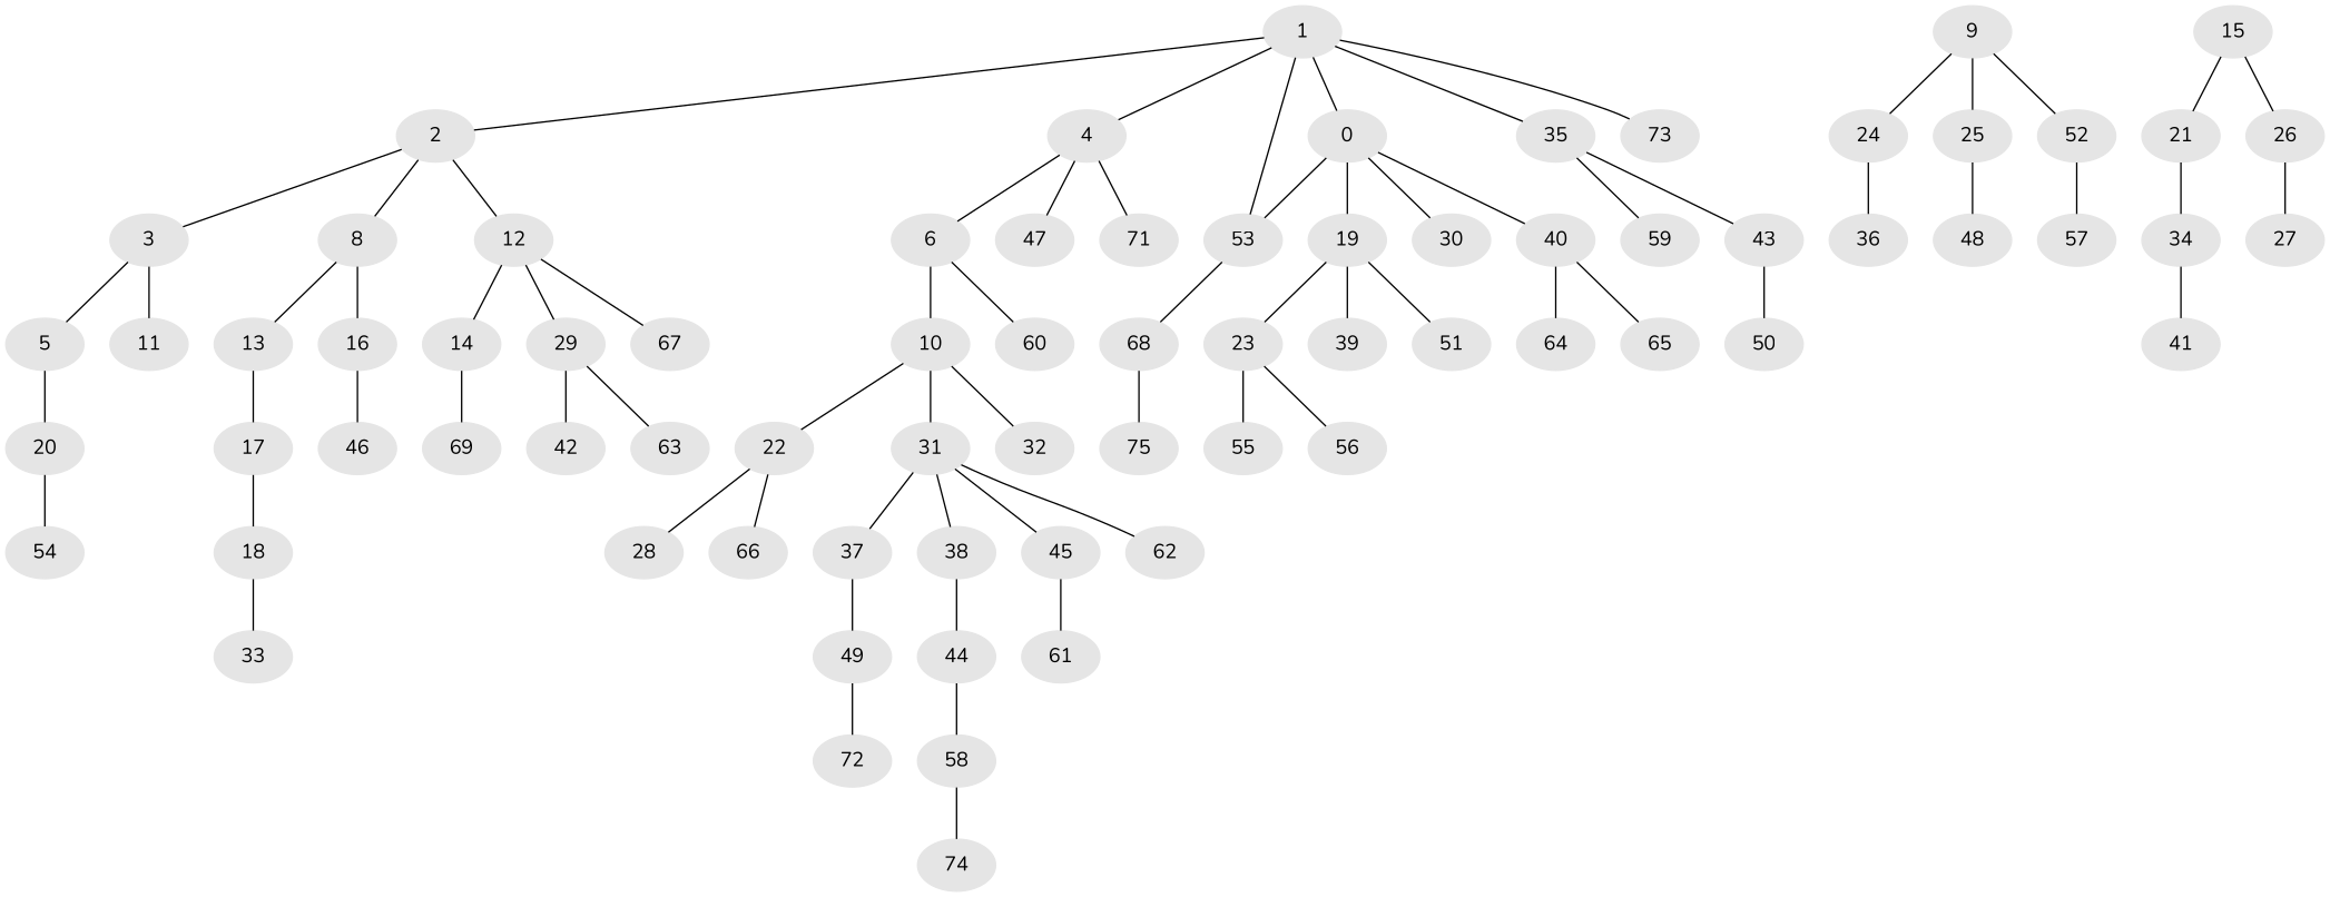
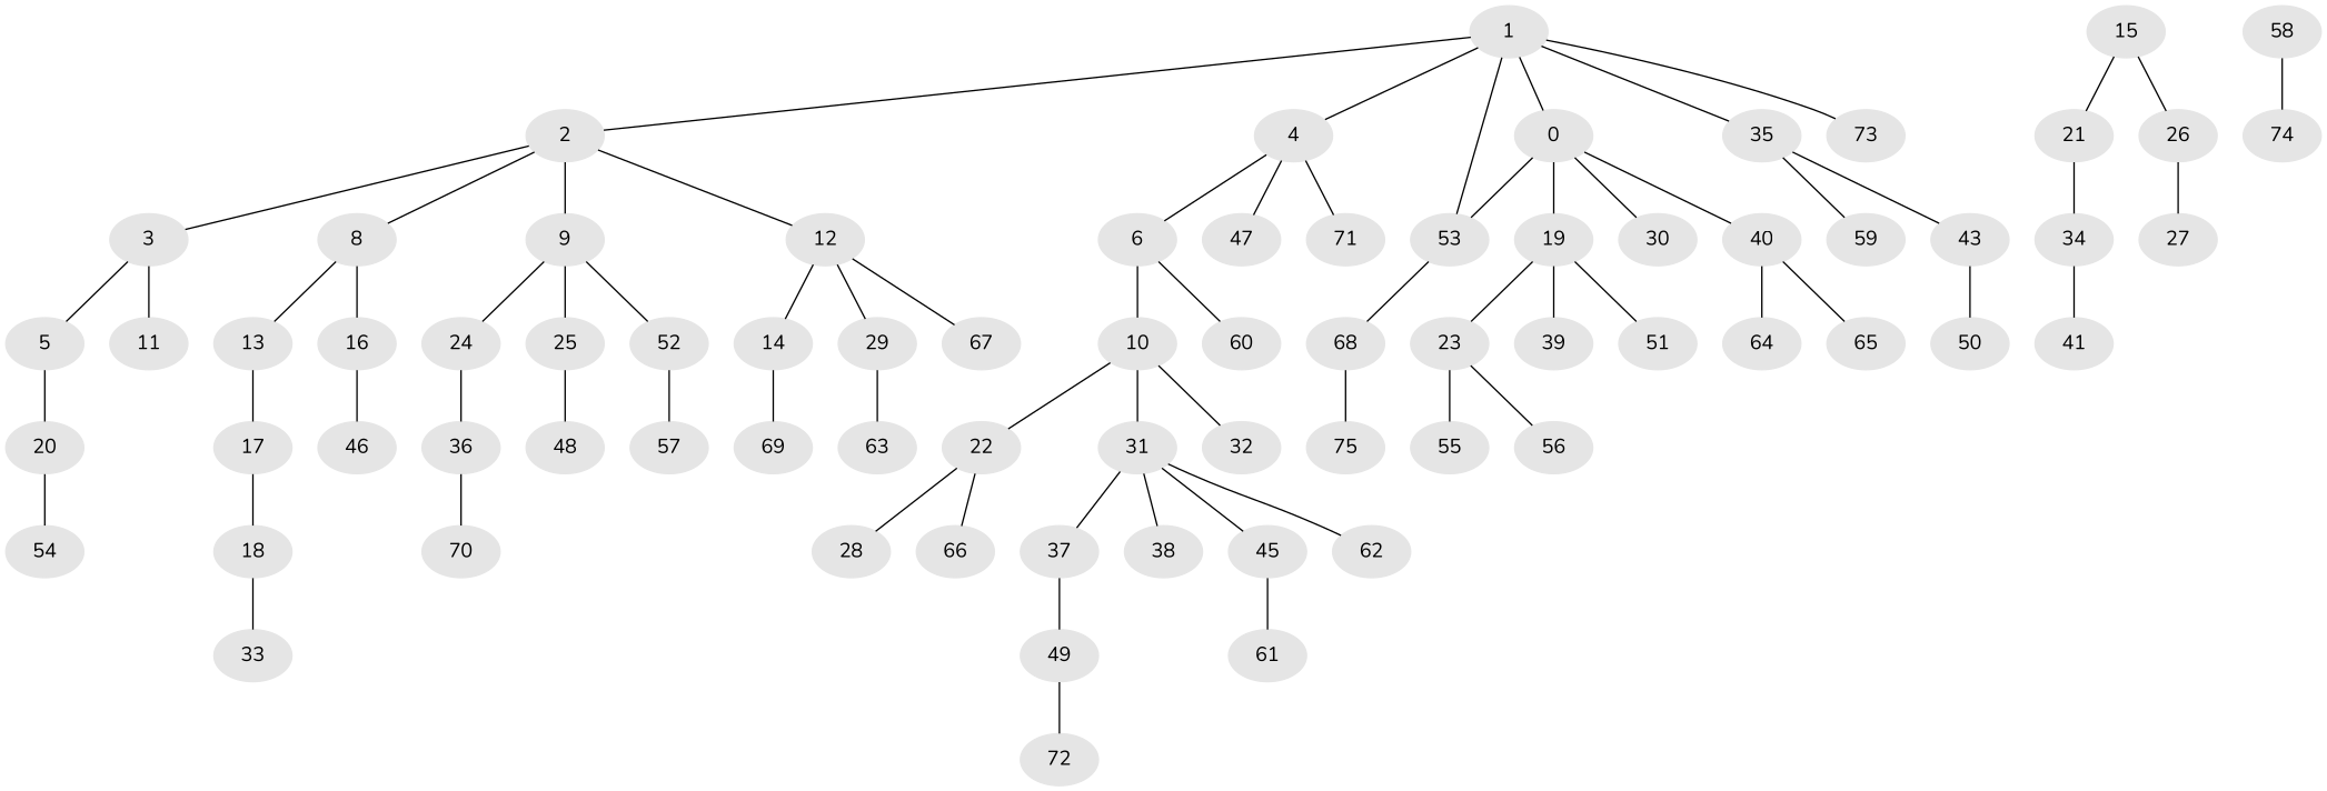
  graph {
    fontname=Nunito
    node [color=gray90 fontname=Nunito style=filled]
    edge [fontname=Nunito]
    1
    2
    4
    n4 [label=0]
    35
    73
    53
    3
    8
    9
    12
    6
    47
    71
    19
    30
    40
    15
    21
    26
    59
    43
    5
    11
    13
    16
    24
    25
    52
    14
    29
    67
    20
    10
    60
    54
    22
    31
    32
    23
    39
    51
    64
    65
    68
    17
    46
    36
    48
    57
    28
    66
    37
    38
    45
    62
    69
-   42
    63
    18
    34
    27
    33
    55
    56
    41
+   70
    49
-   44
    61
    50
    72
    58
    74
    75
    1 -- 2
    1 -- 4
    1 -- n4
    1 -- 35
    1 -- 73
    1 -- 53
    2 -- 3
    2 -- 8
+   2 -- 9
    2 -- 12
    4 -- 6
    4 -- 47
    4 -- 71
    n4 -- 53
    n4 -- 19
    n4 -- 30
    n4 -- 40
    35 -- 59
    35 -- 43
    53 -- 68
    3 -- 5
    3 -- 11
    8 -- 13
    8 -- 16
    9 -- 24
    9 -- 25
    9 -- 52
    12 -- 14
    12 -- 29
    12 -- 67
    6 -- 10
    6 -- 60
    19 -- 23
    19 -- 39
    19 -- 51
    40 -- 64
    40 -- 65
    15 -- 21
    15 -- 26
    21 -- 34
    26 -- 27
    43 -- 50
    5 -- 20
    13 -- 17
    16 -- 46
    24 -- 36
    25 -- 48
    52 -- 57
    14 -- 69
-   29 -- 42
    29 -- 63
    20 -- 54
    10 -- 22
    10 -- 31
    10 -- 32
    22 -- 28
    22 -- 66
    31 -- 37
    31 -- 38
    31 -- 45
    31 -- 62
    23 -- 55
    23 -- 56
    68 -- 75
    17 -- 18
+   36 -- 70
    37 -- 49
-   38 -- 44
    45 -- 61
    18 -- 33
    34 -- 41
    49 -- 72
-   44 -- 58
    58 -- 74
  }
